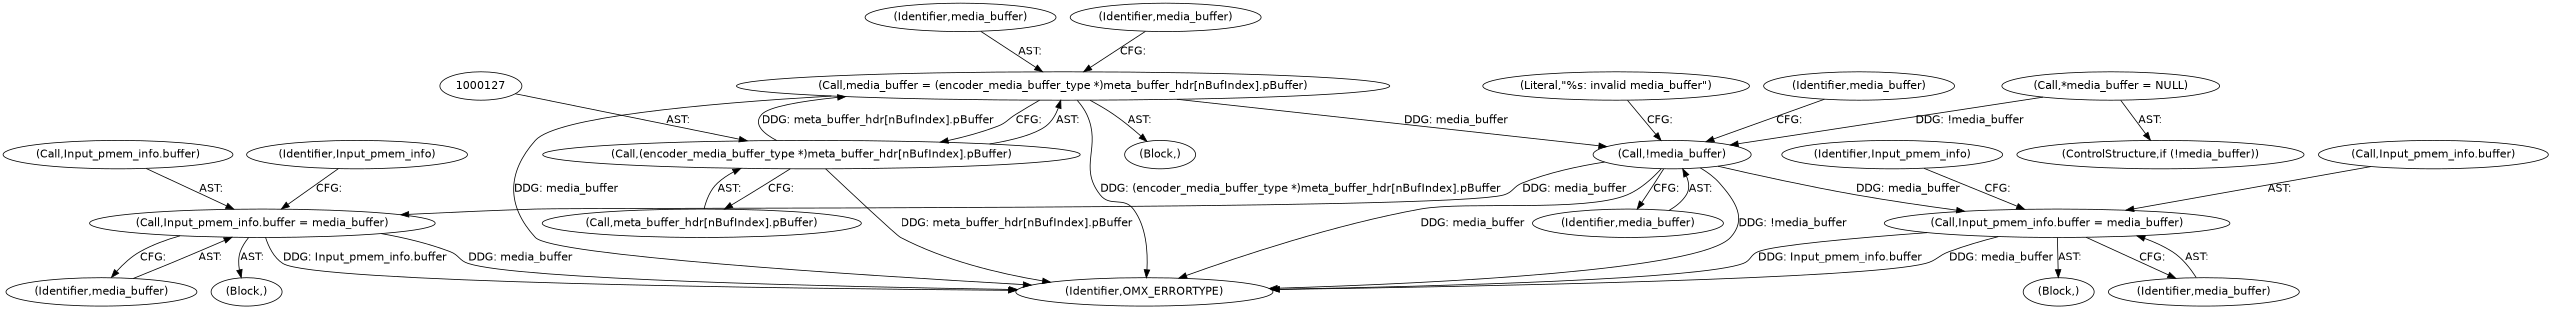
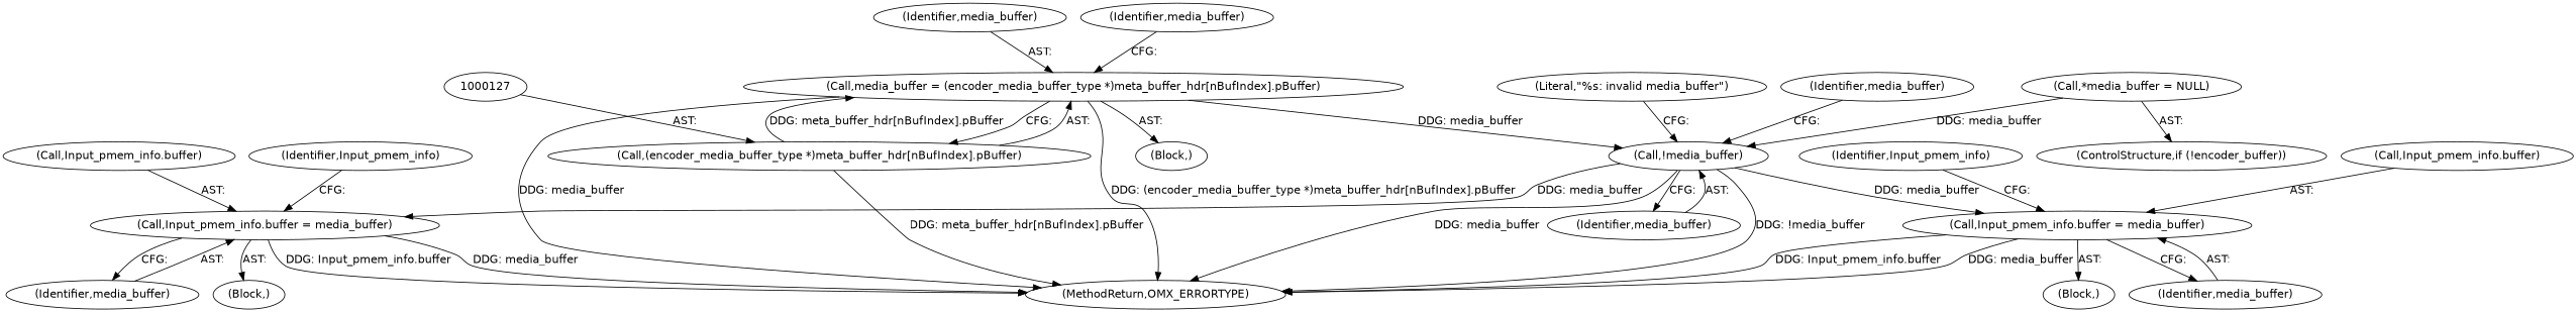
  digraph {
    fontname="DejaVu Sans"
    node [fontname="DejaVu Sans"]
    edge [fontname="DejaVu Sans"]
    n1 [label="(Call,media_buffer = (encoder_media_buffer_type *)meta_buffer_hdr[nBufIndex].pBuffer)"]
    n2 [label="(Call,(encoder_media_buffer_type *)meta_buffer_hdr[nBufIndex].pBuffer)"]
    n3 [label="(Call,!media_buffer)"]
-   n4 [label="(Identifier,OMX_ERRORTYPE)"]
+   n4 [label="(MethodReturn,OMX_ERRORTYPE)"]
    n5 [label="(Block,)"]
-   n6 [label="(Call,meta_buffer_hdr[nBufIndex].pBuffer)"]
    n7 [label="(Call,Input_pmem_info.buffer = media_buffer)"]
    n8 [label="(Call,Input_pmem_info.buffer = media_buffer)"]
    n9 [label="(Identifier,media_buffer)"]
    n10 [label="(Identifier,media_buffer)"]
    n11 [label="(Block,)"]
    n12 [label="(Identifier,media_buffer)"]
    n13 [label="(Block,)"]
-   n14 [label="(ControlStructure,if (!media_buffer))"]
+   n14 [label="(ControlStructure,if (!encoder_buffer))"]
    n15 [label="(Identifier,media_buffer)"]
    n16 [label="(Identifier,media_buffer)"]
    n17 [label="(Call,Input_pmem_info.buffer)"]
    n18 [label="(Identifier,media_buffer)"]
    n19 [label="(Call,*media_buffer = NULL)"]
    n20 [label="(Identifier,Input_pmem_info)"]
    n21 [label="(Identifier,Input_pmem_info)"]
    n22 [label="(Call,Input_pmem_info.buffer)"]
    n23 [label="(Literal,\"%s: invalid media_buffer\")"]
    n24 [label=1000127]
    n1 -> n2 [label="CFG: "]
    n1 -> n3 [label="DDG: media_buffer"]
    n1 -> n4 [label="DDG: (encoder_media_buffer_type *)meta_buffer_hdr[nBufIndex].pBuffer"]
    n1 -> n4 [label="DDG: media_buffer"]
    n1 -> n5 [label="AST: "]
    n2 -> n1 [label="AST: "]
    n2 -> n1 [label="DDG: meta_buffer_hdr[nBufIndex].pBuffer"]
    n2 -> n4 [label="DDG: meta_buffer_hdr[nBufIndex].pBuffer"]
-   n2 -> n6 [label="CFG: "]
    n3 -> n4 [label="DDG: media_buffer"]
    n3 -> n4 [label="DDG: !media_buffer"]
    n3 -> n7 [label="DDG: media_buffer"]
    n3 -> n8 [label="DDG: media_buffer"]
    n3 -> n9 [label="CFG: "]
-   n6 -> n2 [label="AST: "]
    n7 -> n4 [label="DDG: media_buffer"]
    n7 -> n4 [label="DDG: Input_pmem_info.buffer"]
    n7 -> n10 [label="CFG: "]
    n7 -> n11 [label="AST: "]
    n8 -> n4 [label="DDG: media_buffer"]
    n8 -> n4 [label="DDG: Input_pmem_info.buffer"]
    n8 -> n12 [label="CFG: "]
    n8 -> n13 [label="AST: "]
    n9 -> n3 [label="AST: "]
    n10 -> n7 [label="AST: "]
    n12 -> n8 [label="AST: "]
    n15 -> n3 [label="CFG: "]
    n16 -> n1 [label="AST: "]
    n17 -> n7 [label="AST: "]
    n18 -> n1 [label="CFG: "]
-   n19 -> n3 [label="DDG: !media_buffer"]
+   n19 -> n3 [label="DDG: media_buffer"]
    n19 -> n14 [label="AST: "]
    n20 -> n8 [label="CFG: "]
    n21 -> n7 [label="CFG: "]
    n22 -> n8 [label="AST: "]
    n23 -> n3 [label="CFG: "]
    n24 -> n2 [label="AST: "]
  }
